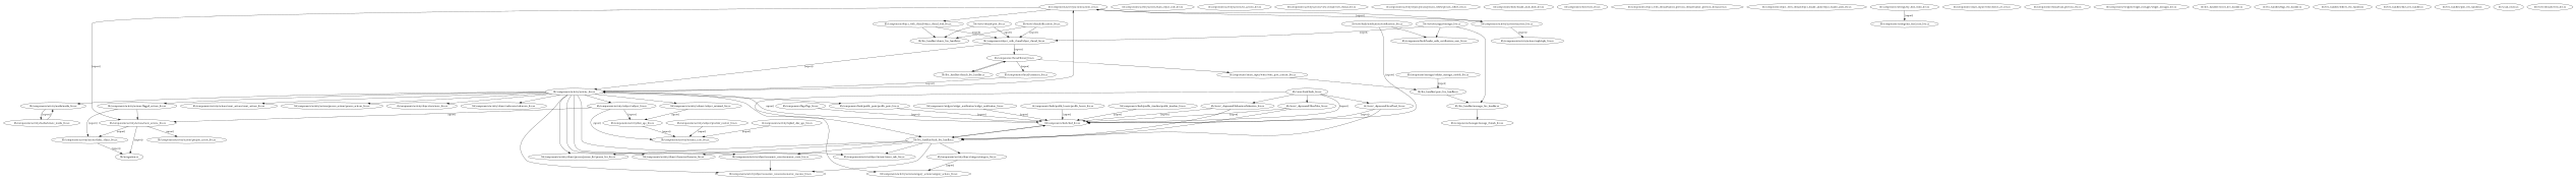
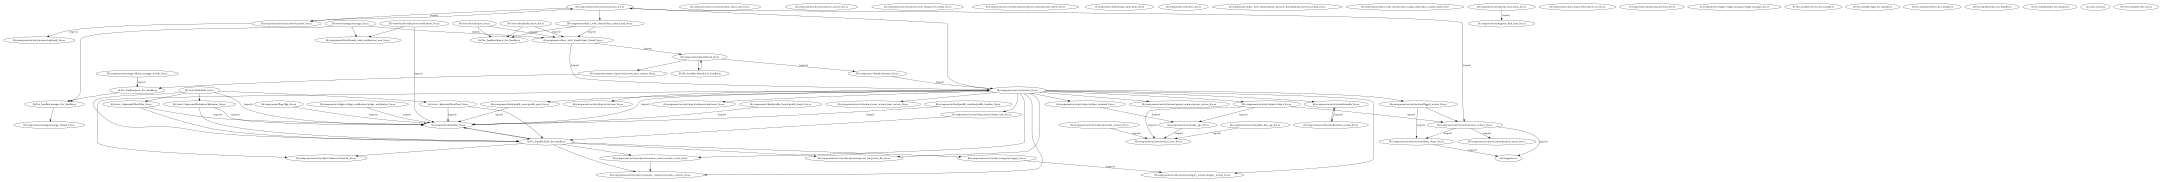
  digraph {
    fontname="EB Garamond"
    node [fontname="EB Garamond"]
    edge [fontname="EB Garamond"]
    "lib/components/activity/actions/actions_live.ex"
    "lib/components/activity/actions/more_actions_live.ex"
    "lib/components/activity/actions/reactions_live.ex"
    "lib/components/object_with_thread/object_thread_load_live.ex"
    "lib/components/activity/actions/delete_object_live.ex"
    "lib/integration.ex"
    "lib/components/activity/actions/pin/pin_action_live.ex"
    "lib/components/activity/actions/reply/reply_live.ex"
    "lib/components/object_with_thread/object_thread_live.ex"
    "lib/live_handlers/objects_live_handler.ex"
    "lib/components/activity/activity_live.ex"
    "lib/components/thread/thread_live.ex"
    "lib/components/activity/actions/category_actions/category_actions_live.ex"
    "lib/components/activity/actions/event_actions/event_actions_live.ex"
    "lib/components/activity/actions/flagged_actions_live.ex"
    "lib/components/activity/actions/process_actions/process_actions_live.ex"
    "lib/components/activity/media/media_live.ex"
    "lib/components/activity/object/character/character_live.ex"
    "lib/components/activity/object/economic_event/economic_event_live.ex"
    "lib/components/activity/object/economic_resource/economic_resource_live.ex"
    "lib/components/activity/object/intent/intent_task_live.ex"
    "lib/components/activity/object/note/note_live.ex"
    "lib/components/activity/object/process/process_list/process_list_live.ex"
    "lib/components/activity/object/unknown/unknown_live.ex"
    "lib/components/activity/subject/subject_live.ex"
    "lib/components/activity/subject/subject_minimal_live.ex"
    "lib/components/feeds/profile_posts/profile_posts_live.ex"
    "lib/components/smart_input/write/write_post_content_live.ex"
    "lib/components/thread/comment_live.ex"
    "lib/live_handlers/threads_live_handler.ex"
    "lib/components/activity/media/remote_media_live.ex"
    "lib/components/activity/object/category/category_live.ex"
    "lib/components/activity/date_ago_live.ex"
    "lib/components/activity/instance_icon_live.ex"
    "lib/live_handlers/posts_live_handler.ex"
    "lib/live_handlers/messages_live_handler.ex"
    "lib/components/messages/message_threads_live.ex"
    "lib/components/activity/actions/main_object_info_live.ex"
    "lib/components/activity/actions/no_actions_live.ex"
    "lib/components/activity/actions/view_thread/view_thread_live.ex"
    "lib/components/activity/object/process/process_reflow/process_reflow_live.ex"
    "lib/components/activity/replied_date_ago_live.ex"
    "lib/components/activity/subject/provider_receiver_live.ex"
    "lib/components/feeds/feed_live.ex"
    "lib/live_handlers/feeds_live_handler.ex"
    "lib/components/feeds/header_aside_feeds_live.ex"
    "lib/components/feeds/profile_boosts/profile_boosts_live.ex"
    "lib/components/feeds/profile_timeline/profile_timeline_live.ex"
    "lib/components/flags/flags_live.ex"
    "lib/components/hero/hero_live.ex"
    "lib/components/messages/sidebar_messages_mobile_live.ex"
    "lib/components/object_with_thread/banner_previous_thread/banner_previous_thread_live.ex"
    "lib/components/object_with_thread/object_header_aside/object_header_aside_live.ex"
    "lib/components/settings/my_feed_items_live.ex"
    "lib/components/settings/my_feed_item_live.ex"
    "lib/components/smart_input/write/old/set_cw_live.ex"
    "lib/components/thread/load_previous_live.ex"
    "lib/components/widgets/widget_messages/widget_messages_live.ex"
    "lib/components/widgets/widget_notification/widget_notification_live.ex"
    "lib/live_handlers/boosts_live_handler.ex"
    "lib/live_handlers/flags_live_handler.ex"
    "lib/live_handlers/follows_live_handler.ex"
    "lib/live_handlers/likes_live_handler.ex"
    "lib/live_handlers/pins_live_handler.ex"
    "lib/social_routes.ex"
    "lib/views/_deprecated/federation/federation_live.ex"
    "lib/views/_deprecated/likes/likes_live.ex"
    "lib/views/_deprecated/local/local_live.ex"
    "lib/views/feeds/feeds_live.ex"
    "lib/views/feeds/notifications/notifications_live.ex"
    "lib/components/feeds/header_aside_notifications_seen_live.ex"
    "lib/views/messages/messages_live.ex"
    "lib/views/threads/discussion_live.ex"
    "lib/views/threads/post_live.ex"
    "lib/views/threads/write_live.ex"
    "lib/components/activity/actions/actions_live.ex" -> "lib/components/activity/actions/more_actions_live.ex" [label="(export)"]
    "lib/components/activity/actions/actions_live.ex" -> "lib/components/activity/actions/reactions_live.ex" [label="(export)"]
    "lib/components/activity/actions/actions_live.ex" -> "lib/components/object_with_thread/object_thread_load_live.ex"
    "lib/components/activity/actions/more_actions_live.ex" -> "lib/components/activity/actions/delete_object_live.ex" [label="(export)"]
    "lib/components/activity/actions/more_actions_live.ex" -> "lib/integration.ex" [label="(export)"]
    "lib/components/activity/actions/more_actions_live.ex" -> "lib/components/activity/actions/pin/pin_action_live.ex" [label="(export)"]
    "lib/components/activity/actions/reactions_live.ex" -> "lib/components/activity/actions/actions_live.ex"
    "lib/components/activity/actions/reactions_live.ex" -> "lib/components/activity/actions/reply/reply_live.ex" [label="(export)"]
    "lib/components/object_with_thread/object_thread_load_live.ex" -> "lib/components/object_with_thread/object_thread_live.ex" [label="(export)"]
    "lib/components/object_with_thread/object_thread_load_live.ex" -> "lib/live_handlers/objects_live_handler.ex"
    "lib/components/activity/actions/delete_object_live.ex" -> "lib/integration.ex" [label="(export)"]
    "lib/components/object_with_thread/object_thread_live.ex" -> "lib/components/activity/activity_live.ex" [label="(export)"]
    "lib/components/object_with_thread/object_thread_live.ex" -> "lib/components/thread/thread_live.ex" [label="(export)"]
    "lib/components/activity/activity_live.ex" -> "lib/components/activity/actions/actions_live.ex"
    "lib/components/activity/activity_live.ex" -> "lib/components/activity/actions/category_actions/category_actions_live.ex"
    "lib/components/activity/activity_live.ex" -> "lib/components/activity/actions/event_actions/event_actions_live.ex"
    "lib/components/activity/activity_live.ex" -> "lib/components/activity/actions/flagged_actions_live.ex"
    "lib/components/activity/activity_live.ex" -> "lib/components/activity/actions/process_actions/process_actions_live.ex"
    "lib/components/activity/activity_live.ex" -> "lib/components/activity/media/media_live.ex"
    "lib/components/activity/activity_live.ex" -> "lib/components/activity/object/character/character_live.ex"
    "lib/components/activity/activity_live.ex" -> "lib/components/activity/object/economic_event/economic_event_live.ex"
    "lib/components/activity/activity_live.ex" -> "lib/components/activity/object/economic_resource/economic_resource_live.ex"
    "lib/components/activity/activity_live.ex" -> "lib/components/activity/object/intent/intent_task_live.ex"
    "lib/components/activity/activity_live.ex" -> "lib/components/activity/object/note/note_live.ex"
    "lib/components/activity/activity_live.ex" -> "lib/components/activity/object/process/process_list/process_list_live.ex"
    "lib/components/activity/activity_live.ex" -> "lib/components/activity/object/unknown/unknown_live.ex"
    "lib/components/activity/activity_live.ex" -> "lib/components/activity/subject/subject_live.ex"
    "lib/components/activity/activity_live.ex" -> "lib/components/activity/subject/subject_minimal_live.ex"
    "lib/components/activity/activity_live.ex" -> "lib/components/feeds/profile_posts/profile_posts_live.ex"
    "lib/components/thread/thread_live.ex" -> "lib/components/smart_input/write/write_post_content_live.ex"
    "lib/components/thread/thread_live.ex" -> "lib/components/thread/comment_live.ex" [label="(export)"]
    "lib/components/thread/thread_live.ex" -> "lib/live_handlers/threads_live_handler.ex"
    "lib/components/activity/actions/flagged_actions_live.ex" -> "lib/components/activity/actions/more_actions_live.ex"
    "lib/components/activity/actions/flagged_actions_live.ex" -> "lib/components/activity/actions/delete_object_live.ex" [label="(export)"]
    "lib/components/activity/media/media_live.ex" -> "lib/components/activity/media/remote_media_live.ex" [label="(export)"]
    "lib/components/activity/object/economic_event/economic_event_live.ex" -> "lib/components/activity/object/economic_resource/economic_resource_live.ex"
    "lib/components/activity/subject/subject_live.ex" -> "lib/components/activity/actions/more_actions_live.ex" [label="(export)"]
    "lib/components/activity/subject/subject_live.ex" -> "lib/components/activity/date_ago_live.ex" [label="(export)"]
    "lib/components/activity/subject/subject_live.ex" -> "lib/components/activity/instance_icon_live.ex" [label="(export)"]
    "lib/components/activity/subject/subject_minimal_live.ex" -> "lib/components/activity/date_ago_live.ex" [label="(export)"]
    "lib/components/feeds/profile_posts/profile_posts_live.ex" -> "lib/components/feeds/feed_live.ex" [label="(export)"]
    "lib/components/smart_input/write/write_post_content_live.ex" -> "lib/live_handlers/posts_live_handler.ex"
    "lib/components/thread/comment_live.ex" -> "lib/components/activity/activity_live.ex" [label="(export)"]
    "lib/live_handlers/threads_live_handler.ex" -> "lib/components/thread/thread_live.ex"
    "lib/components/activity/media/remote_media_live.ex" -> "lib/components/activity/media/media_live.ex"
    "lib/components/activity/object/category/category_live.ex" -> "lib/components/activity/actions/category_actions/category_actions_live.ex" [label="(export)"]
    "lib/components/activity/date_ago_live.ex" -> "lib/components/activity/instance_icon_live.ex" [label="(export)"]
    "lib/live_handlers/posts_live_handler.ex" -> "lib/live_handlers/messages_live_handler.ex"
    "lib/live_handlers/messages_live_handler.ex" -> "lib/components/messages/message_threads_live.ex"
    "lib/components/activity/replied_date_ago_live.ex" -> "lib/components/activity/instance_icon_live.ex" [label="(export)"]
    "lib/components/activity/subject/provider_receiver_live.ex" -> "lib/components/activity/instance_icon_live.ex" [label="(export)"]
    "lib/components/feeds/feed_live.ex" -> "lib/components/activity/activity_live.ex" [label="(export)"]
    "lib/components/feeds/feed_live.ex" -> "lib/live_handlers/feeds_live_handler.ex"
    "lib/live_handlers/feeds_live_handler.ex" -> "lib/components/activity/object/character/character_live.ex"
    "lib/live_handlers/feeds_live_handler.ex" -> "lib/components/activity/object/economic_event/economic_event_live.ex"
    "lib/live_handlers/feeds_live_handler.ex" -> "lib/components/activity/object/economic_resource/economic_resource_live.ex"
-   "lib/live_handlers/feeds_live_handler.ex" -> "lib/components/activity/object/intent/intent_task_live.ex"
+   "lib/components/activity/object/intent/intent_task_live.ex" -> "lib/live_handlers/feeds_live_handler.ex"
    "lib/live_handlers/feeds_live_handler.ex" -> "lib/components/activity/object/process/process_list/process_list_live.ex"
    "lib/live_handlers/feeds_live_handler.ex" -> "lib/components/activity/object/category/category_live.ex"
    "lib/live_handlers/feeds_live_handler.ex" -> "lib/components/feeds/feed_live.ex"
    "lib/components/feeds/profile_boosts/profile_boosts_live.ex" -> "lib/components/feeds/feed_live.ex" [label="(export)"]
    "lib/components/feeds/profile_timeline/profile_timeline_live.ex" -> "lib/components/feeds/feed_live.ex" [label="(export)"]
    "lib/components/flags/flags_live.ex" -> "lib/components/feeds/feed_live.ex" [label="(export)"]
    "lib/components/messages/sidebar_messages_mobile_live.ex" -> "lib/live_handlers/posts_live_handler.ex" [label="(export)"]
    "lib/components/settings/my_feed_items_live.ex" -> "lib/components/settings/my_feed_item_live.ex" [label="(export)"]
    "lib/components/widgets/widget_notification/widget_notification_live.ex" -> "lib/components/feeds/feed_live.ex" [label="(export)"]
    "lib/views/_deprecated/federation/federation_live.ex" -> "lib/components/feeds/feed_live.ex" [label="(export)"]
    "lib/views/_deprecated/federation/federation_live.ex" -> "lib/live_handlers/feeds_live_handler.ex"
    "lib/views/_deprecated/likes/likes_live.ex" -> "lib/components/feeds/feed_live.ex" [label="(export)"]
    "lib/views/_deprecated/likes/likes_live.ex" -> "lib/live_handlers/feeds_live_handler.ex"
    "lib/views/_deprecated/local/local_live.ex" -> "lib/components/feeds/feed_live.ex" [label="(export)"]
    "lib/views/_deprecated/local/local_live.ex" -> "lib/live_handlers/feeds_live_handler.ex"
    "lib/views/feeds/feeds_live.ex" -> "lib/components/feeds/feed_live.ex" [label="(export)"]
    "lib/views/feeds/feeds_live.ex" -> "lib/live_handlers/feeds_live_handler.ex"
    "lib/views/feeds/feeds_live.ex" -> "lib/views/_deprecated/federation/federation_live.ex"
    "lib/views/feeds/feeds_live.ex" -> "lib/views/_deprecated/likes/likes_live.ex"
    "lib/views/feeds/feeds_live.ex" -> "lib/views/_deprecated/local/local_live.ex"
    "lib/views/feeds/notifications/notifications_live.ex" -> "lib/components/feeds/feed_live.ex" [label="(export)"]
    "lib/views/feeds/notifications/notifications_live.ex" -> "lib/components/feeds/header_aside_notifications_seen_live.ex"
    "lib/views/messages/messages_live.ex" -> "lib/components/object_with_thread/object_thread_live.ex" [label="(export)"]
    "lib/views/messages/messages_live.ex" -> "lib/live_handlers/messages_live_handler.ex"
    "lib/views/messages/messages_live.ex" -> "lib/components/feeds/header_aside_notifications_seen_live.ex"
    "lib/views/threads/discussion_live.ex" -> "lib/components/object_with_thread/object_thread_live.ex" [label="(export)"]
    "lib/views/threads/discussion_live.ex" -> "lib/live_handlers/objects_live_handler.ex"
    "lib/views/threads/post_live.ex" -> "lib/components/object_with_thread/object_thread_live.ex" [label="(export)"]
    "lib/views/threads/post_live.ex" -> "lib/live_handlers/objects_live_handler.ex"
  }
